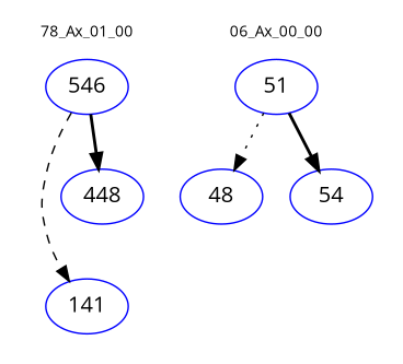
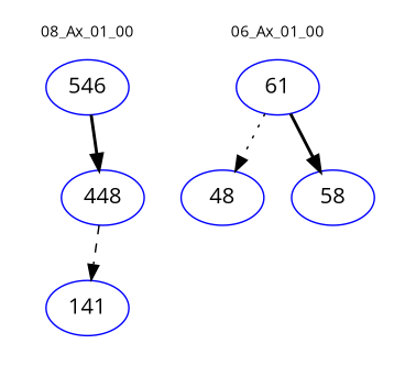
  digraph {
    fontname="Open Sans"
    node [color=blue fontname="Open Sans"]
    edge [color=black fontname="Open Sans" style=bold]
    n1 [label=546]
    n2 [label=141]
    n3 [label=448]
-   n4 [label=51]
+   n4 [label=61]
    n5 [label=48]
-   n6 [label=54]
+   n6 [label=58]
    subgraph cluster_1 {
      color=white
      fontsize=10
-     label="78_Ax_01_00"
+     label="08_Ax_01_00"
      n1
      n2
      n3
    }
    subgraph cluster_2 {
      color=white
      fontsize=10
-     label="06_Ax_00_00"
+     label="06_Ax_01_00"
      n4
      n5
      n6
    }
-   n1 -> n2 [style=dashed]
+   n3 -> n2 [style=dashed]
    n1 -> n3
    n4 -> n5 [style=dotted]
    n4 -> n6
  }
